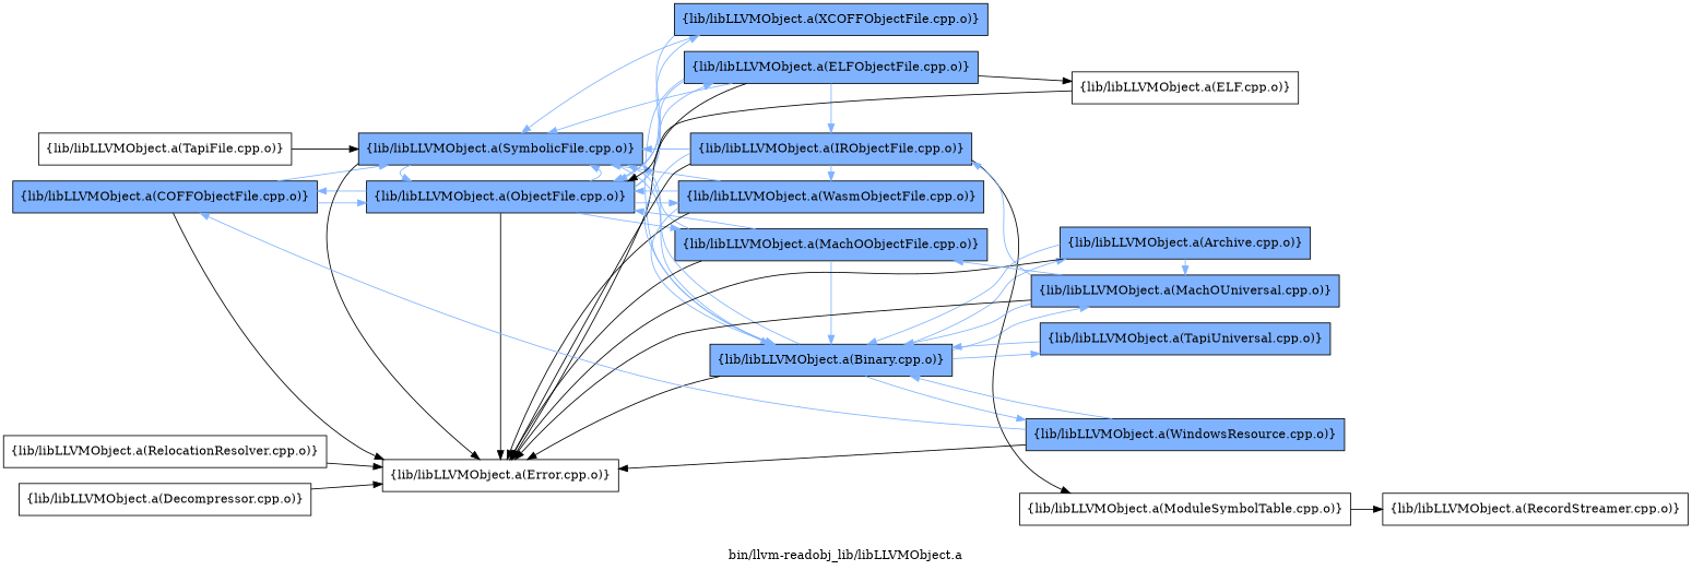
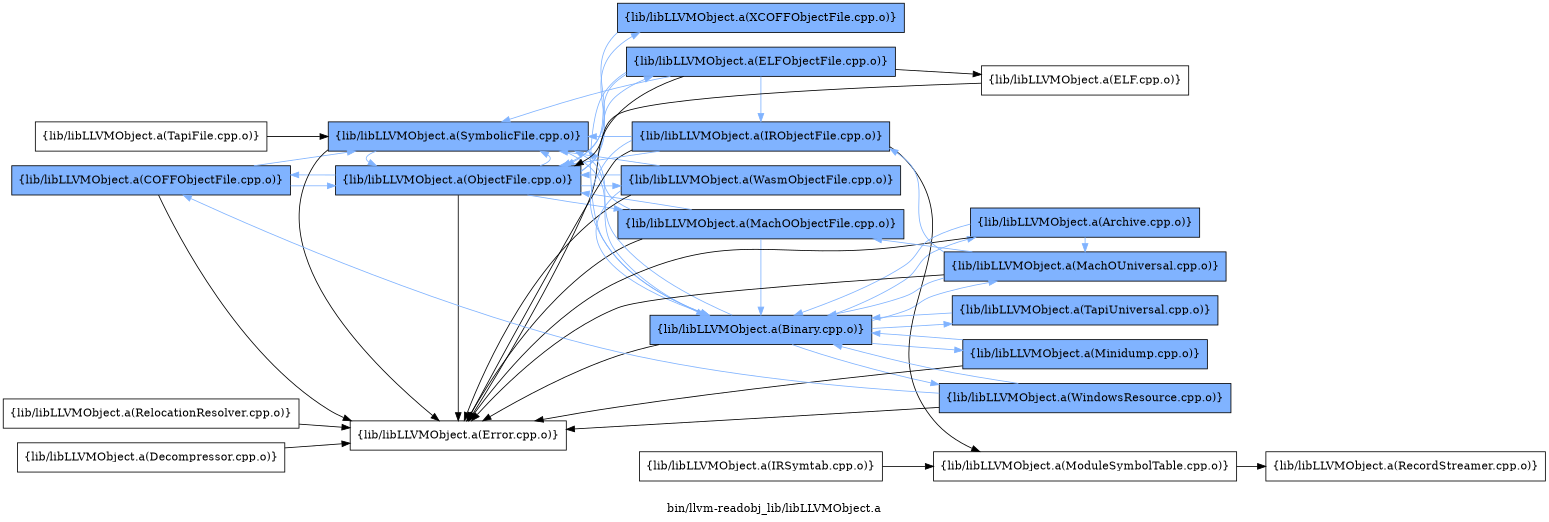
  digraph {
    label="bin/llvm-readobj_lib/libLLVMObject.a"
    rankdir=LR
    node [fillcolor="0.600000 0.5 1" group=1 shape=box style=filled]
    edge [color="0.600000 0.5 1"]
    n1 [label="{lib/libLLVMObject.a(COFFObjectFile.cpp.o)}"]
    n2 [group=0 label="{lib/libLLVMObject.a(Error.cpp.o)}" fillcolor="" style=""]
    n3 [label="{lib/libLLVMObject.a(ObjectFile.cpp.o)}"]
    n4 [label="{lib/libLLVMObject.a(SymbolicFile.cpp.o)}"]
    n5 [label="{lib/libLLVMObject.a(ELFObjectFile.cpp.o)}"]
    n6 [label="{lib/libLLVMObject.a(MachOObjectFile.cpp.o)}"]
    n7 [label="{lib/libLLVMObject.a(WasmObjectFile.cpp.o)}"]
    n8 [label="{lib/libLLVMObject.a(XCOFFObjectFile.cpp.o)}"]
    n9 [label="{lib/libLLVMObject.a(Binary.cpp.o)}"]
    n10 [label="{lib/libLLVMObject.a(IRObjectFile.cpp.o)}"]
    n11 [group=0 label="{lib/libLLVMObject.a(ELF.cpp.o)}" fillcolor="" style=""]
    n12 [label="{lib/libLLVMObject.a(Archive.cpp.o)}"]
    n13 [label="{lib/libLLVMObject.a(MachOUniversal.cpp.o)}"]
+   n14 [label="{lib/libLLVMObject.a(Minidump.cpp.o)}"]
    n15 [label="{lib/libLLVMObject.a(TapiUniversal.cpp.o)}"]
    n16 [label="{lib/libLLVMObject.a(WindowsResource.cpp.o)}"]
    n17 [group=0 label="{lib/libLLVMObject.a(ModuleSymbolTable.cpp.o)}" fillcolor="" style=""]
    n18 [group=0 label="{lib/libLLVMObject.a(RecordStreamer.cpp.o)}" fillcolor="" style=""]
    n19 [group=0 label="{lib/libLLVMObject.a(RelocationResolver.cpp.o)}" fillcolor="" style=""]
    n20 [group=0 label="{lib/libLLVMObject.a(Decompressor.cpp.o)}" fillcolor="" style=""]
+   n21 [group=0 label="{lib/libLLVMObject.a(IRSymtab.cpp.o)}" fillcolor="" style=""]
    n22 [group=0 label="{lib/libLLVMObject.a(TapiFile.cpp.o)}" fillcolor="" style=""]
    subgraph sub_1 {
      rank=same
      n1
    }
    subgraph sub_2 {
      rank=same
      n2
      n3
      n4
    }
    subgraph sub_3 {
      rank=same
      n5
      n6
      n7
      n8
      n9
      n10
    }
    subgraph sub_4 {
      rank=same
      n11
      n12
      n13
+     n14
      n15
      n16
      n17
    }
    subgraph sub_5 {
      rank=same
      n1
    }
    subgraph sub_6 {
      rank=same
      n2
      n3
      n4
    }
    subgraph sub_7 {
      rank=same
      n5
      n6
      n7
      n8
      n9
      n10
    }
    subgraph sub_8 {
      rank=same
      n11
      n12
      n13
+     n14
      n15
      n16
      n17
    }
    n1 -> n2 [color=""]
    n1 -> n3
    n1 -> n4
    n3 -> n1
    n3 -> n2 [color=""]
    n3 -> n4
    n3 -> n5
    n3 -> n6
    n3 -> n7
    n3 -> n8
    n4 -> n2 [color=""]
    n4 -> n3
    n4 -> n9
    n5 -> n2 [color=""]
    n5 -> n3
    n5 -> n4
    n5 -> n9
    n5 -> n10
    n5 -> n11 [color=""]
    n6 -> n2 [color=""]
    n6 -> n3
    n6 -> n4
    n6 -> n9
    n7 -> n2 [color=""]
    n7 -> n3
    n7 -> n4
    n7 -> n9
    n8 -> n3
-   n8 -> n4
    n9 -> n2 [color=""]
    n9 -> n4
    n9 -> n12
    n9 -> n13
+   n9 -> n14
    n9 -> n15
    n9 -> n16
    n10 -> n2 [color=""]
-   n10 -> n7
+   n10 -> n3
    n10 -> n4
    n10 -> n9
    n10 -> n17 [color=""]
    n11 -> n3 [color=""]
    n12 -> n2 [color=""]
    n12 -> n9
    n12 -> n13
    n13 -> n2 [color=""]
    n13 -> n6
    n13 -> n9
    n13 -> n10
+   n14 -> n2 [color=""]
+   n14 -> n9
    n15 -> n9
    n16 -> n1
    n16 -> n2 [color=""]
    n16 -> n9
    n17 -> n18 [color=""]
    n19 -> n2 [color=""]
    n20 -> n2 [color=""]
+   n21 -> n17 [color=""]
    n22 -> n4 [color=""]
  }
